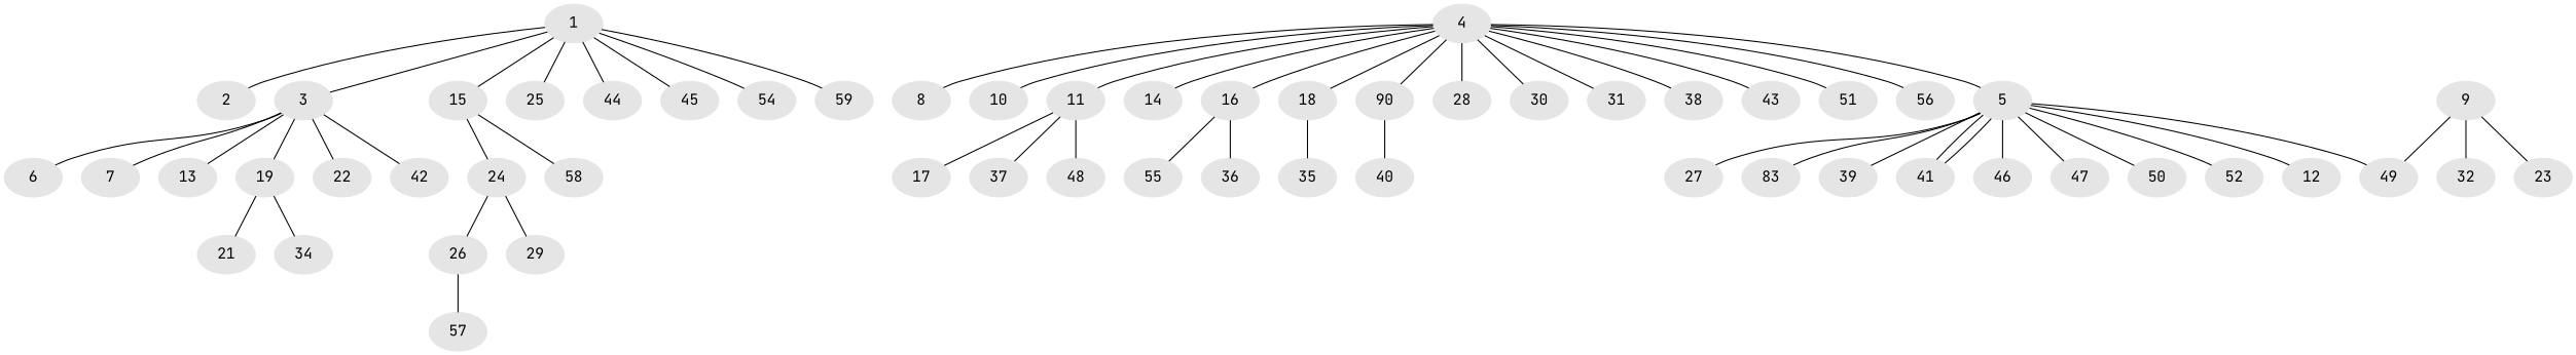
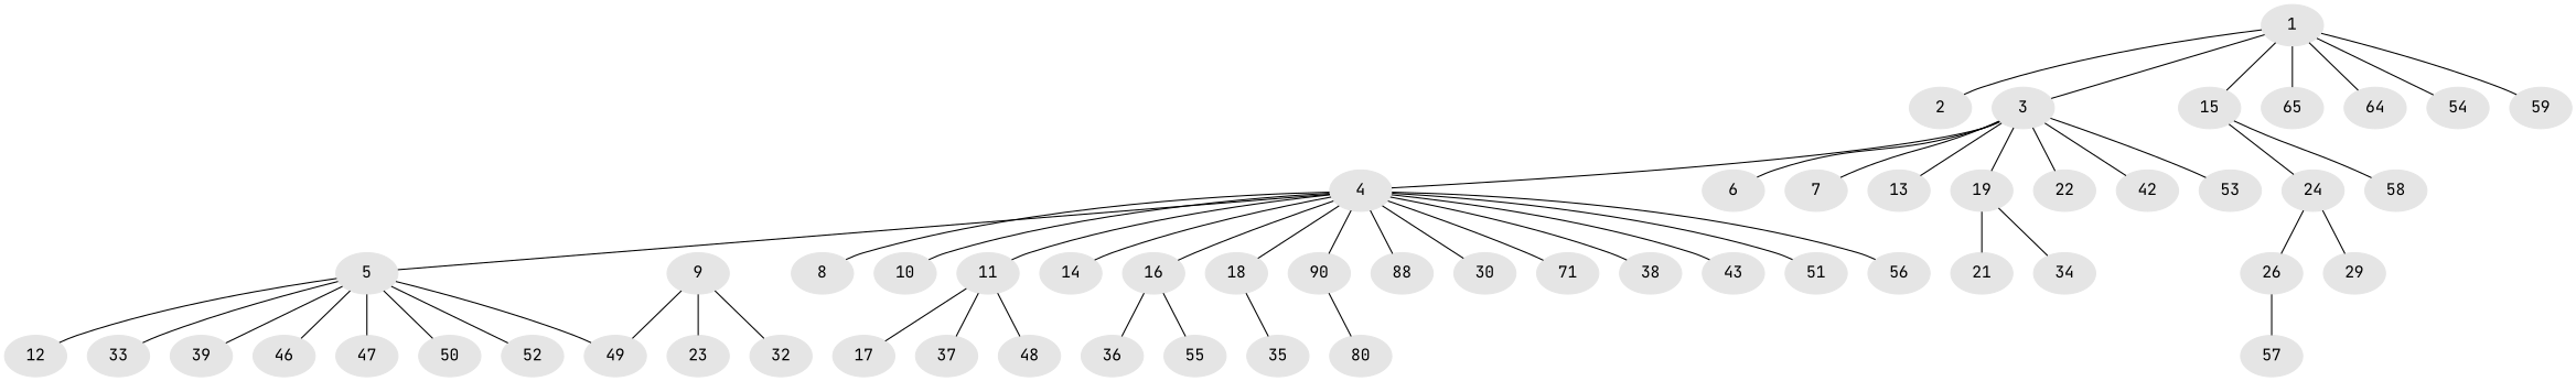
  graph {
    fontname="JetBrains Mono"
    node [color=gray90 fontname="JetBrains Mono" style=filled]
    edge [fontname="JetBrains Mono"]
    1
    2
    3
    15
-   25
-   44
-   45
+   25 [label=65]
+   44 [label=64]
    54
    59
    4
    6
    7
    13
    19
    22
    42
+   53
    24
    58
    5
    8
    10
    11
    14
    16
    18
    n27 [label=90]
-   28
+   28 [label=88]
    30
-   31
+   31 [label=71]
    38
    43
    51
    56
    21
    34
    12
-   27
-   33 [label=83]
+   33
    39
-   41
    46
    47
    49
    50
    52
    9
    23
    32
    17
    37
    48
    36
    55
    35
-   40
+   40 [label=80]
    26
    29
    57
    1 -- 2
    1 -- 3
    1 -- 15
    1 -- 25
    1 -- 44
-   1 -- 45
    1 -- 54
    1 -- 59
+   3 -- 4
    3 -- 6
    3 -- 7
    3 -- 13
    3 -- 19
    3 -- 22
    3 -- 42
+   3 -- 53
    15 -- 24
    15 -- 58
    4 -- 5
    4 -- 8
    4 -- 10
    4 -- 11
    4 -- 14
    4 -- 16
    4 -- 18
    4 -- n27
    4 -- 28
    4 -- 30
    4 -- 31
    4 -- 38
    4 -- 43
    4 -- 51
    4 -- 56
    19 -- 21
    19 -- 34
    24 -- 26
    24 -- 29
    5 -- 12
-   5 -- 27
    5 -- 33
    5 -- 39
-   5 -- 41
-   5 -- 41
    5 -- 46
    5 -- 47
    5 -- 49
    5 -- 50
    5 -- 52
    11 -- 17
    11 -- 37
    11 -- 48
    16 -- 36
    16 -- 55
    18 -- 35
    n27 -- 40
    9 -- 49
    9 -- 23
    9 -- 32
    26 -- 57
  }
